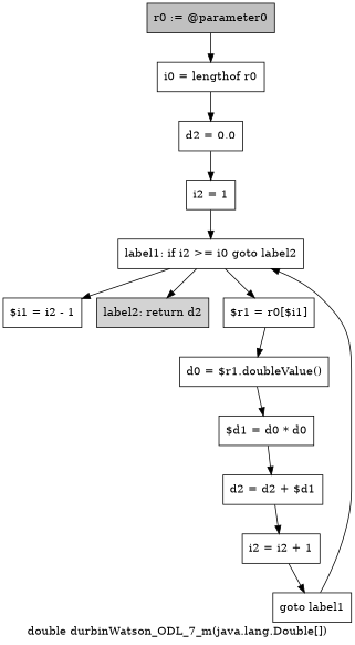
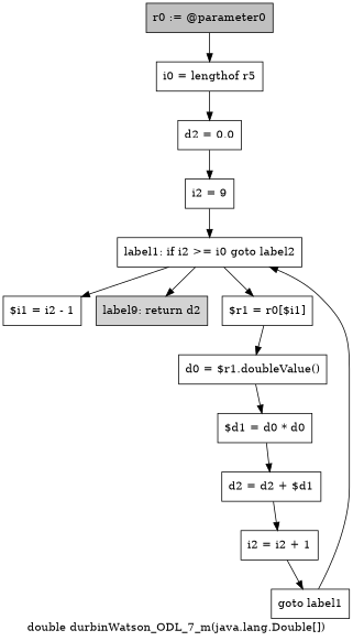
  digraph {
    label="double durbinWatson_ODL_7_m(java.lang.Double[])"
    node [shape=box]
    n1 [fillcolor=gray label="r0 := @parameter0" style=filled]
-   n2 [label="i0 = lengthof r0"]
+   n2 [label="i0 = lengthof r5"]
    n3 [label="d2 = 0.0"]
-   n4 [label="i2 = 1"]
+   n4 [label="i2 = 9"]
    n5 [label="label1: if i2 >= i0 goto label2"]
    n6 [label="$i1 = i2 - 1"]
-   n7 [fillcolor=lightgray label="label2: return d2" style=filled]
+   n7 [fillcolor=lightgray label="label9: return d2" style=filled]
    n8 [label="$r1 = r0[$i1]"]
    n9 [label="d0 = $r1.doubleValue()"]
    n10 [label="$d1 = d0 * d0"]
    n11 [label="d2 = d2 + $d1"]
    n12 [label="i2 = i2 + 1"]
    n13 [label="goto label1"]
    n1 -> n2
    n2 -> n3
    n3 -> n4
    n4 -> n5
    n5 -> n6
    n5 -> n7
    n5 -> n8
    n8 -> n9
    n9 -> n10
    n10 -> n11
    n11 -> n12
    n12 -> n13
    n13 -> n5
  }
